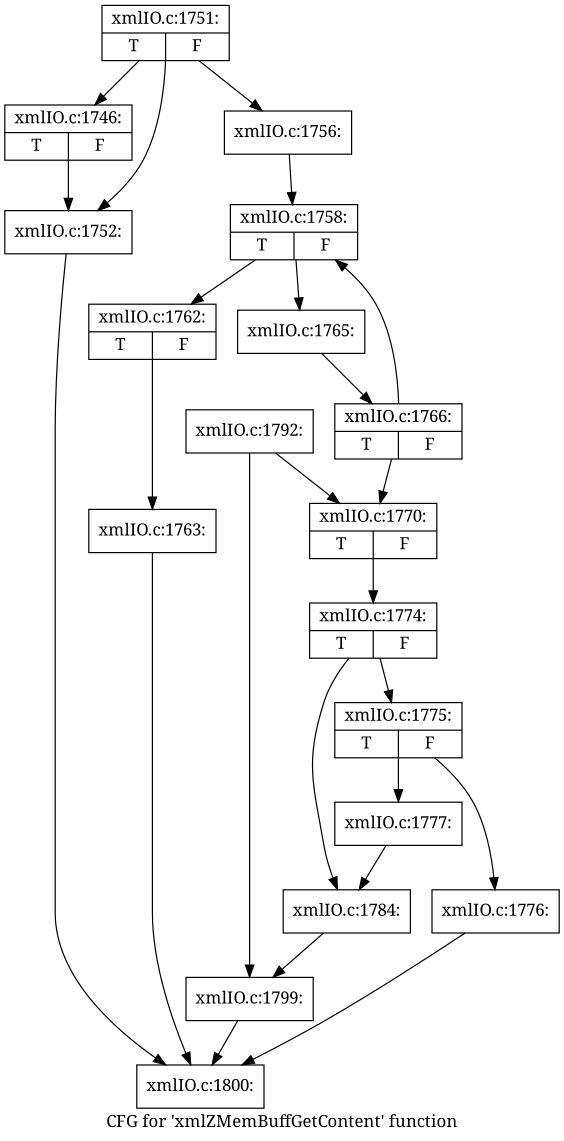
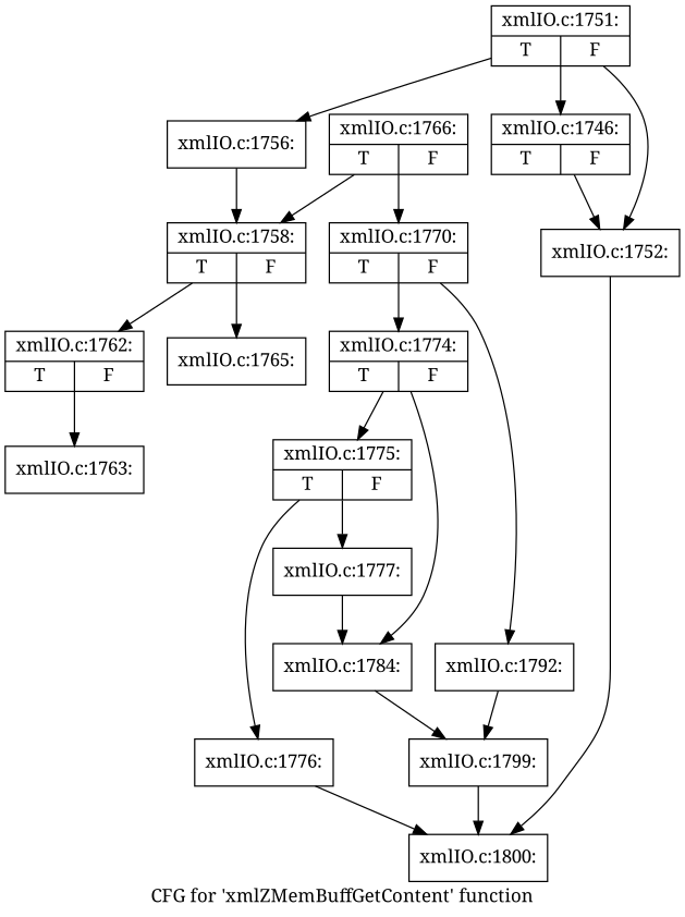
  digraph {
    fontname="Noto Serif"
    label="CFG for 'xmlZMemBuffGetContent' function"
    node [fontname="Noto Serif" shape=record]
    edge [fontname="Noto Serif"]
    n1 [label="{xmlIO.c:1746:|{<s0>T|<s1>F}}"]
    n2 [label="{xmlIO.c:1752:}"]
    n3 [label="{xmlIO.c:1800:}"]
    n4 [label="{xmlIO.c:1751:|{<s0>T|<s1>F}}"]
    n5 [label="{xmlIO.c:1756:}"]
    n6 [label="{xmlIO.c:1758:|{<s0>T|<s1>F}}"]
    n7 [label="{xmlIO.c:1762:|{<s0>T|<s1>F}}"]
    n8 [label="{xmlIO.c:1765:}"]
    n9 [label="{xmlIO.c:1763:}"]
    n10 [label="{xmlIO.c:1766:|{<s0>T|<s1>F}}"]
    n11 [label="{xmlIO.c:1770:|{<s0>T|<s1>F}}"]
    n12 [label="{xmlIO.c:1774:|{<s0>T|<s1>F}}"]
    n13 [label="{xmlIO.c:1792:}"]
    n14 [label="{xmlIO.c:1775:|{<s0>T|<s1>F}}"]
    n15 [label="{xmlIO.c:1784:}"]
    n16 [label="{xmlIO.c:1799:}"]
    n17 [label="{xmlIO.c:1776:}"]
    n18 [label="{xmlIO.c:1777:}"]
    n1 -> n2
    n2 -> n3
    n4 -> n1
    n4 -> n2
    n4 -> n5
    n5 -> n6
    n6 -> n7
    n6 -> n8
    n7 -> n9
-   n8 -> n10
-   n9 -> n3
    n10 -> n6
    n10 -> n11
    n11 -> n12
-   n13 -> n11
+   n11 -> n13
    n12 -> n14
    n12 -> n15
    n13 -> n16
    n14 -> n17
    n14 -> n18
    n15 -> n16
    n16 -> n3
    n17 -> n3
    n18 -> n15
  }
